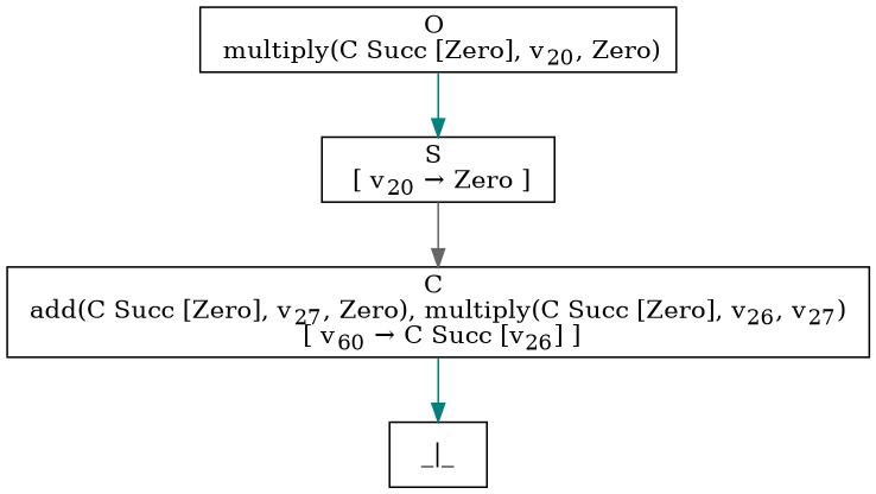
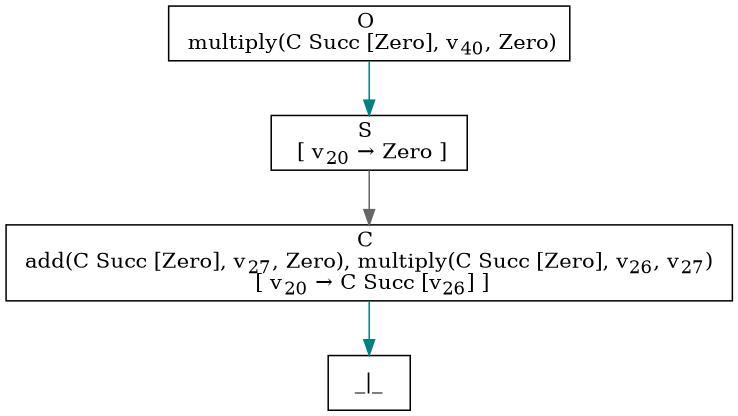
  digraph {
    rankdir=TB
    node [fillcolor=white shape=box style=filled]
    edge [color=teal]
-   n1 [label=<O <BR/> multiply(C Succ [Zero], v<SUB>20</SUB>, Zero)>]
+   n1 [label=<O <BR/> multiply(C Succ [Zero], v<SUB>40</SUB>, Zero)>]
    n2 [label=<S <BR/>  [ v<SUB>20</SUB> &rarr; Zero ] >]
-   n3 [label=<C <BR/> add(C Succ [Zero], v<SUB>27</SUB>, Zero), multiply(C Succ [Zero], v<SUB>26</SUB>, v<SUB>27</SUB>) <BR/>  [ v<SUB>60</SUB> &rarr; C Succ [v<SUB>26</SUB>] ] >]
+   n3 [label=<C <BR/> add(C Succ [Zero], v<SUB>27</SUB>, Zero), multiply(C Succ [Zero], v<SUB>26</SUB>, v<SUB>27</SUB>) <BR/>  [ v<SUB>20</SUB> &rarr; C Succ [v<SUB>26</SUB>] ] >]
    n4 [label=<_|_>]
    n1 -> n2
    n2 -> n3 [color=gray40]
    n3 -> n4
  }
